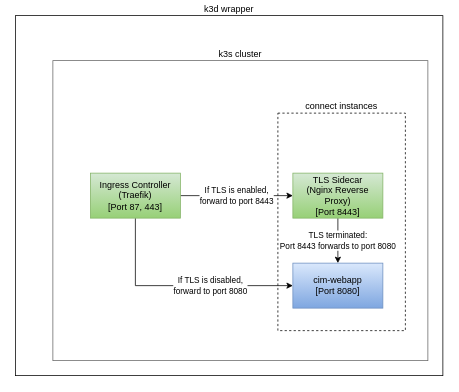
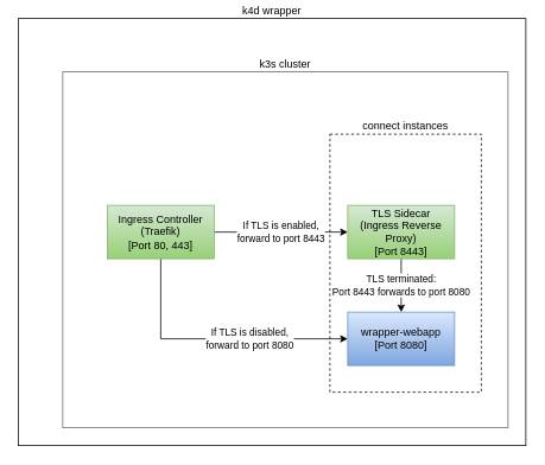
  <mxCell id="0" />
  <mxCell id="1" parent="0" />
  <mxCell id="2" value="k3s cluster" style="rounded=0;whiteSpace=wrap;html=1;labelBorderColor=none;strokeColor=#666666;fillColor=none;labelPosition=center;verticalLabelPosition=top;align=center;verticalAlign=bottom;gradientColor=#b3b3b3;" vertex="1" parent="1"><mxGeometry x="70" y="80" width="500" height="400" as="geometry" /></mxCell>
- <mxCell id="3" value="k3d wrapper" style="rounded=0;whiteSpace=wrap;html=1;fillColor=none;labelPosition=center;verticalLabelPosition=top;align=center;verticalAlign=bottom;" vertex="1" parent="1"><mxGeometry x="20" y="20" width="570" height="480" as="geometry" /></mxCell>
+ <mxCell id="3" value="k4d wrapper" style="rounded=0;whiteSpace=wrap;html=1;fillColor=none;labelPosition=center;verticalLabelPosition=top;align=center;verticalAlign=bottom;" vertex="1" parent="1"><mxGeometry x="20" y="20" width="570" height="480" as="geometry" /></mxCell>
  <mxCell id="4" value="If TLS is enabled, &lt;br&gt;forward to port 8443" style="edgeStyle=orthogonalEdgeStyle;rounded=0;orthogonalLoop=1;jettySize=auto;html=1;entryX=0;entryY=0.5;entryDx=0;entryDy=0;" edge="1" parent="1" source="6" target="9"><mxGeometry relative="1" as="geometry" /></mxCell>
  <mxCell id="5" value="If TLS is disabled,&lt;br&gt;forward to port 8080" style="edgeStyle=orthogonalEdgeStyle;rounded=0;orthogonalLoop=1;jettySize=auto;html=1;entryX=0;entryY=0.5;entryDx=0;entryDy=0;exitX=0.5;exitY=1;exitDx=0;exitDy=0;" edge="1" parent="1" source="6" target="10"><mxGeometry x="0.267" relative="1" as="geometry"><Array as="points"><mxPoint x="180" y="380" /></Array><mxPoint as="offset" /></mxGeometry></mxCell>
- <mxCell id="6" value="Ingress Controller&lt;br&gt;(Traefik)&lt;br&gt;[Port 87, 443]" style="rounded=0;whiteSpace=wrap;html=1;fillColor=#d5e8d4;gradientColor=#97d077;strokeColor=#82b366;" vertex="1" parent="1"><mxGeometry x="120" y="230" width="120" height="60" as="geometry" /></mxCell>
+ <mxCell id="6" value="Ingress Controller&lt;br&gt;(Traefik)&lt;br&gt;[Port 80, 443]" style="rounded=0;whiteSpace=wrap;html=1;fillColor=#d5e8d4;gradientColor=#97d077;strokeColor=#82b366;" vertex="1" parent="1"><mxGeometry x="120" y="230" width="120" height="60" as="geometry" /></mxCell>
  <mxCell id="7" value="&lt;p&gt;connect instances&lt;/p&gt;" style="rounded=0;whiteSpace=wrap;html=1;strokeColor=default;fillColor=none;dashed=1;align=center;labelPosition=center;verticalLabelPosition=top;verticalAlign=bottom;spacing=-10;" vertex="1" parent="1"><mxGeometry x="370" y="150" width="170" height="290" as="geometry" /></mxCell>
  <mxCell id="8" value="TLS terminated: &lt;br&gt;Port 8443 forwards to port 8080" style="edgeStyle=orthogonalEdgeStyle;rounded=0;orthogonalLoop=1;jettySize=auto;html=1;entryX=0.5;entryY=0;entryDx=0;entryDy=0;" edge="1" parent="1" source="9" target="10"><mxGeometry relative="1" as="geometry" /></mxCell>
- <mxCell id="9" value="TLS Sidecar&lt;br&gt;(Nginx Reverse Proxy)&lt;br&gt;[Port 8443]" style="rounded=0;whiteSpace=wrap;html=1;strokeColor=#82b366;fillColor=#d5e8d4;gradientColor=#97d077;" vertex="1" parent="1"><mxGeometry x="390" y="230" width="120" height="60" as="geometry" /></mxCell>
- <mxCell id="10" value="cim-webapp&lt;br&gt;[Port 8080]" style="rounded=0;whiteSpace=wrap;html=1;strokeColor=#6c8ebf;fillColor=#dae8fc;gradientColor=#7ea6e0;" vertex="1" parent="1"><mxGeometry x="390" y="350" width="120" height="60" as="geometry" /></mxCell>
+ <mxCell id="9" value="TLS Sidecar&lt;br&gt;(Ingress Reverse Proxy)&lt;br&gt;[Port 8443]" style="rounded=0;whiteSpace=wrap;html=1;strokeColor=#82b366;fillColor=#d5e8d4;gradientColor=#97d077;" vertex="1" parent="1"><mxGeometry x="390" y="230" width="120" height="60" as="geometry" /></mxCell>
+ <mxCell id="10" value="wrapper-webapp&lt;br&gt;[Port 8080]" style="rounded=0;whiteSpace=wrap;html=1;strokeColor=#6c8ebf;fillColor=#dae8fc;gradientColor=#7ea6e0;" vertex="1" parent="1"><mxGeometry x="390" y="350" width="120" height="60" as="geometry" /></mxCell>
